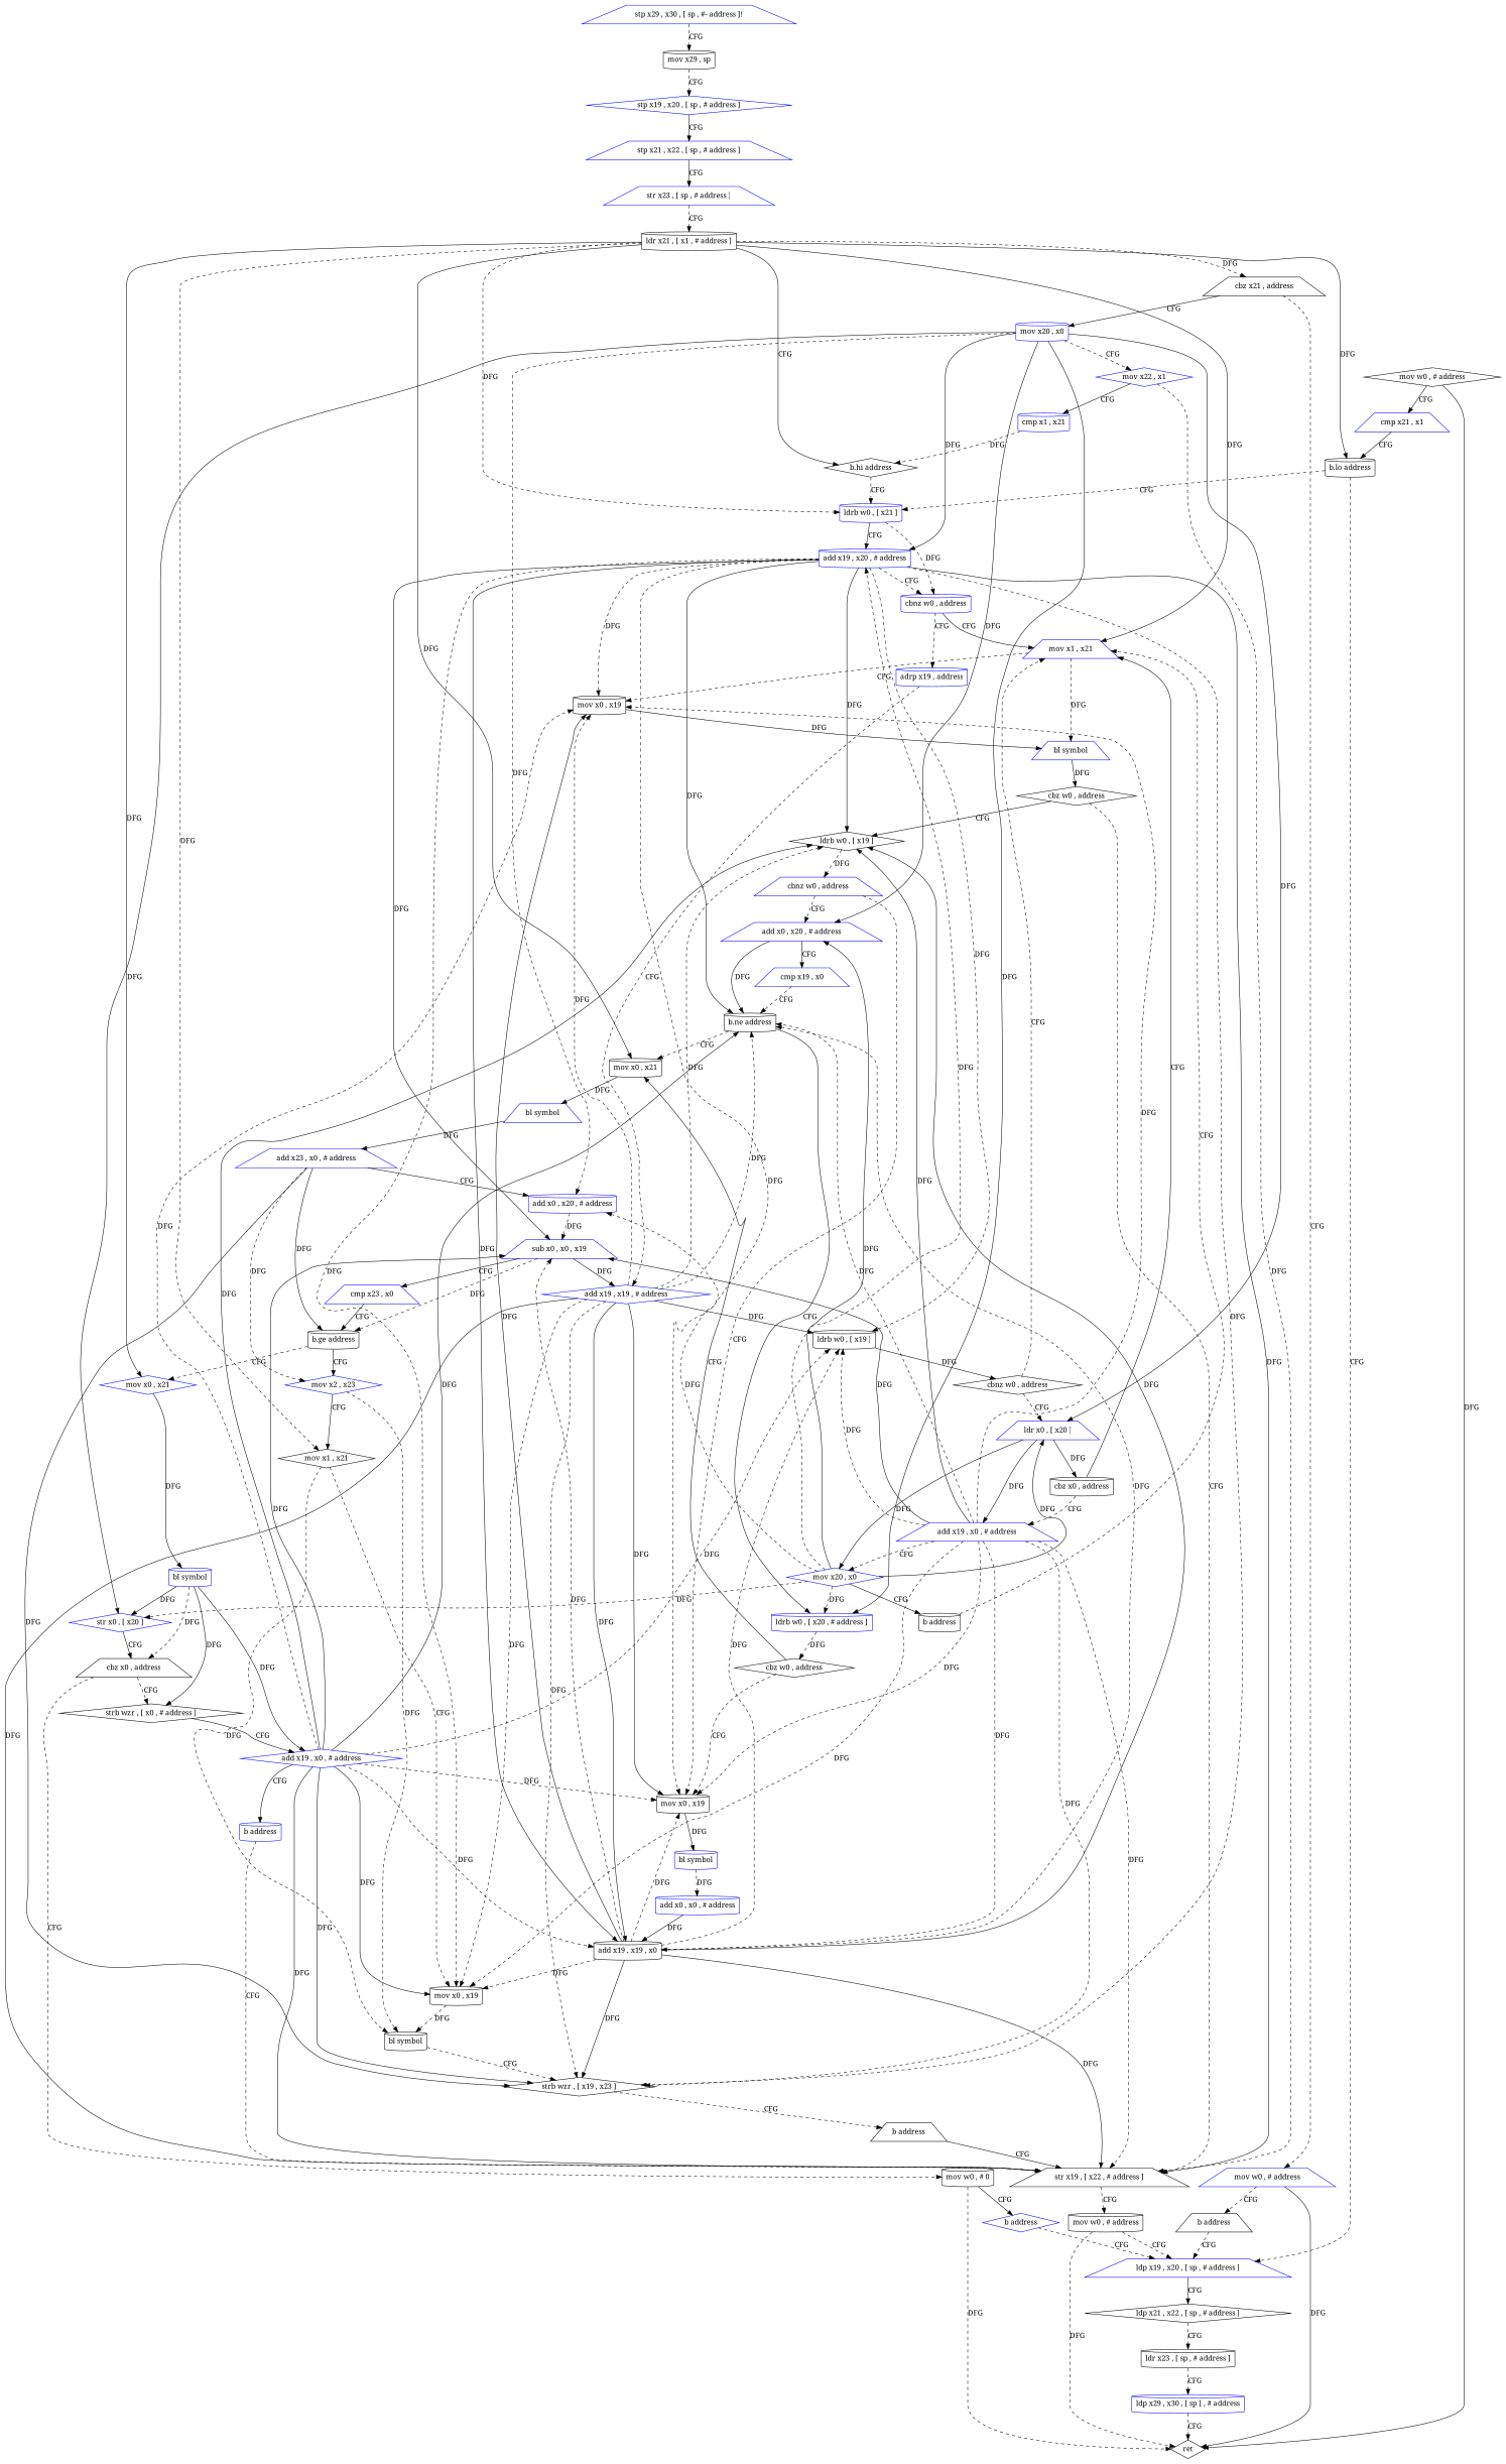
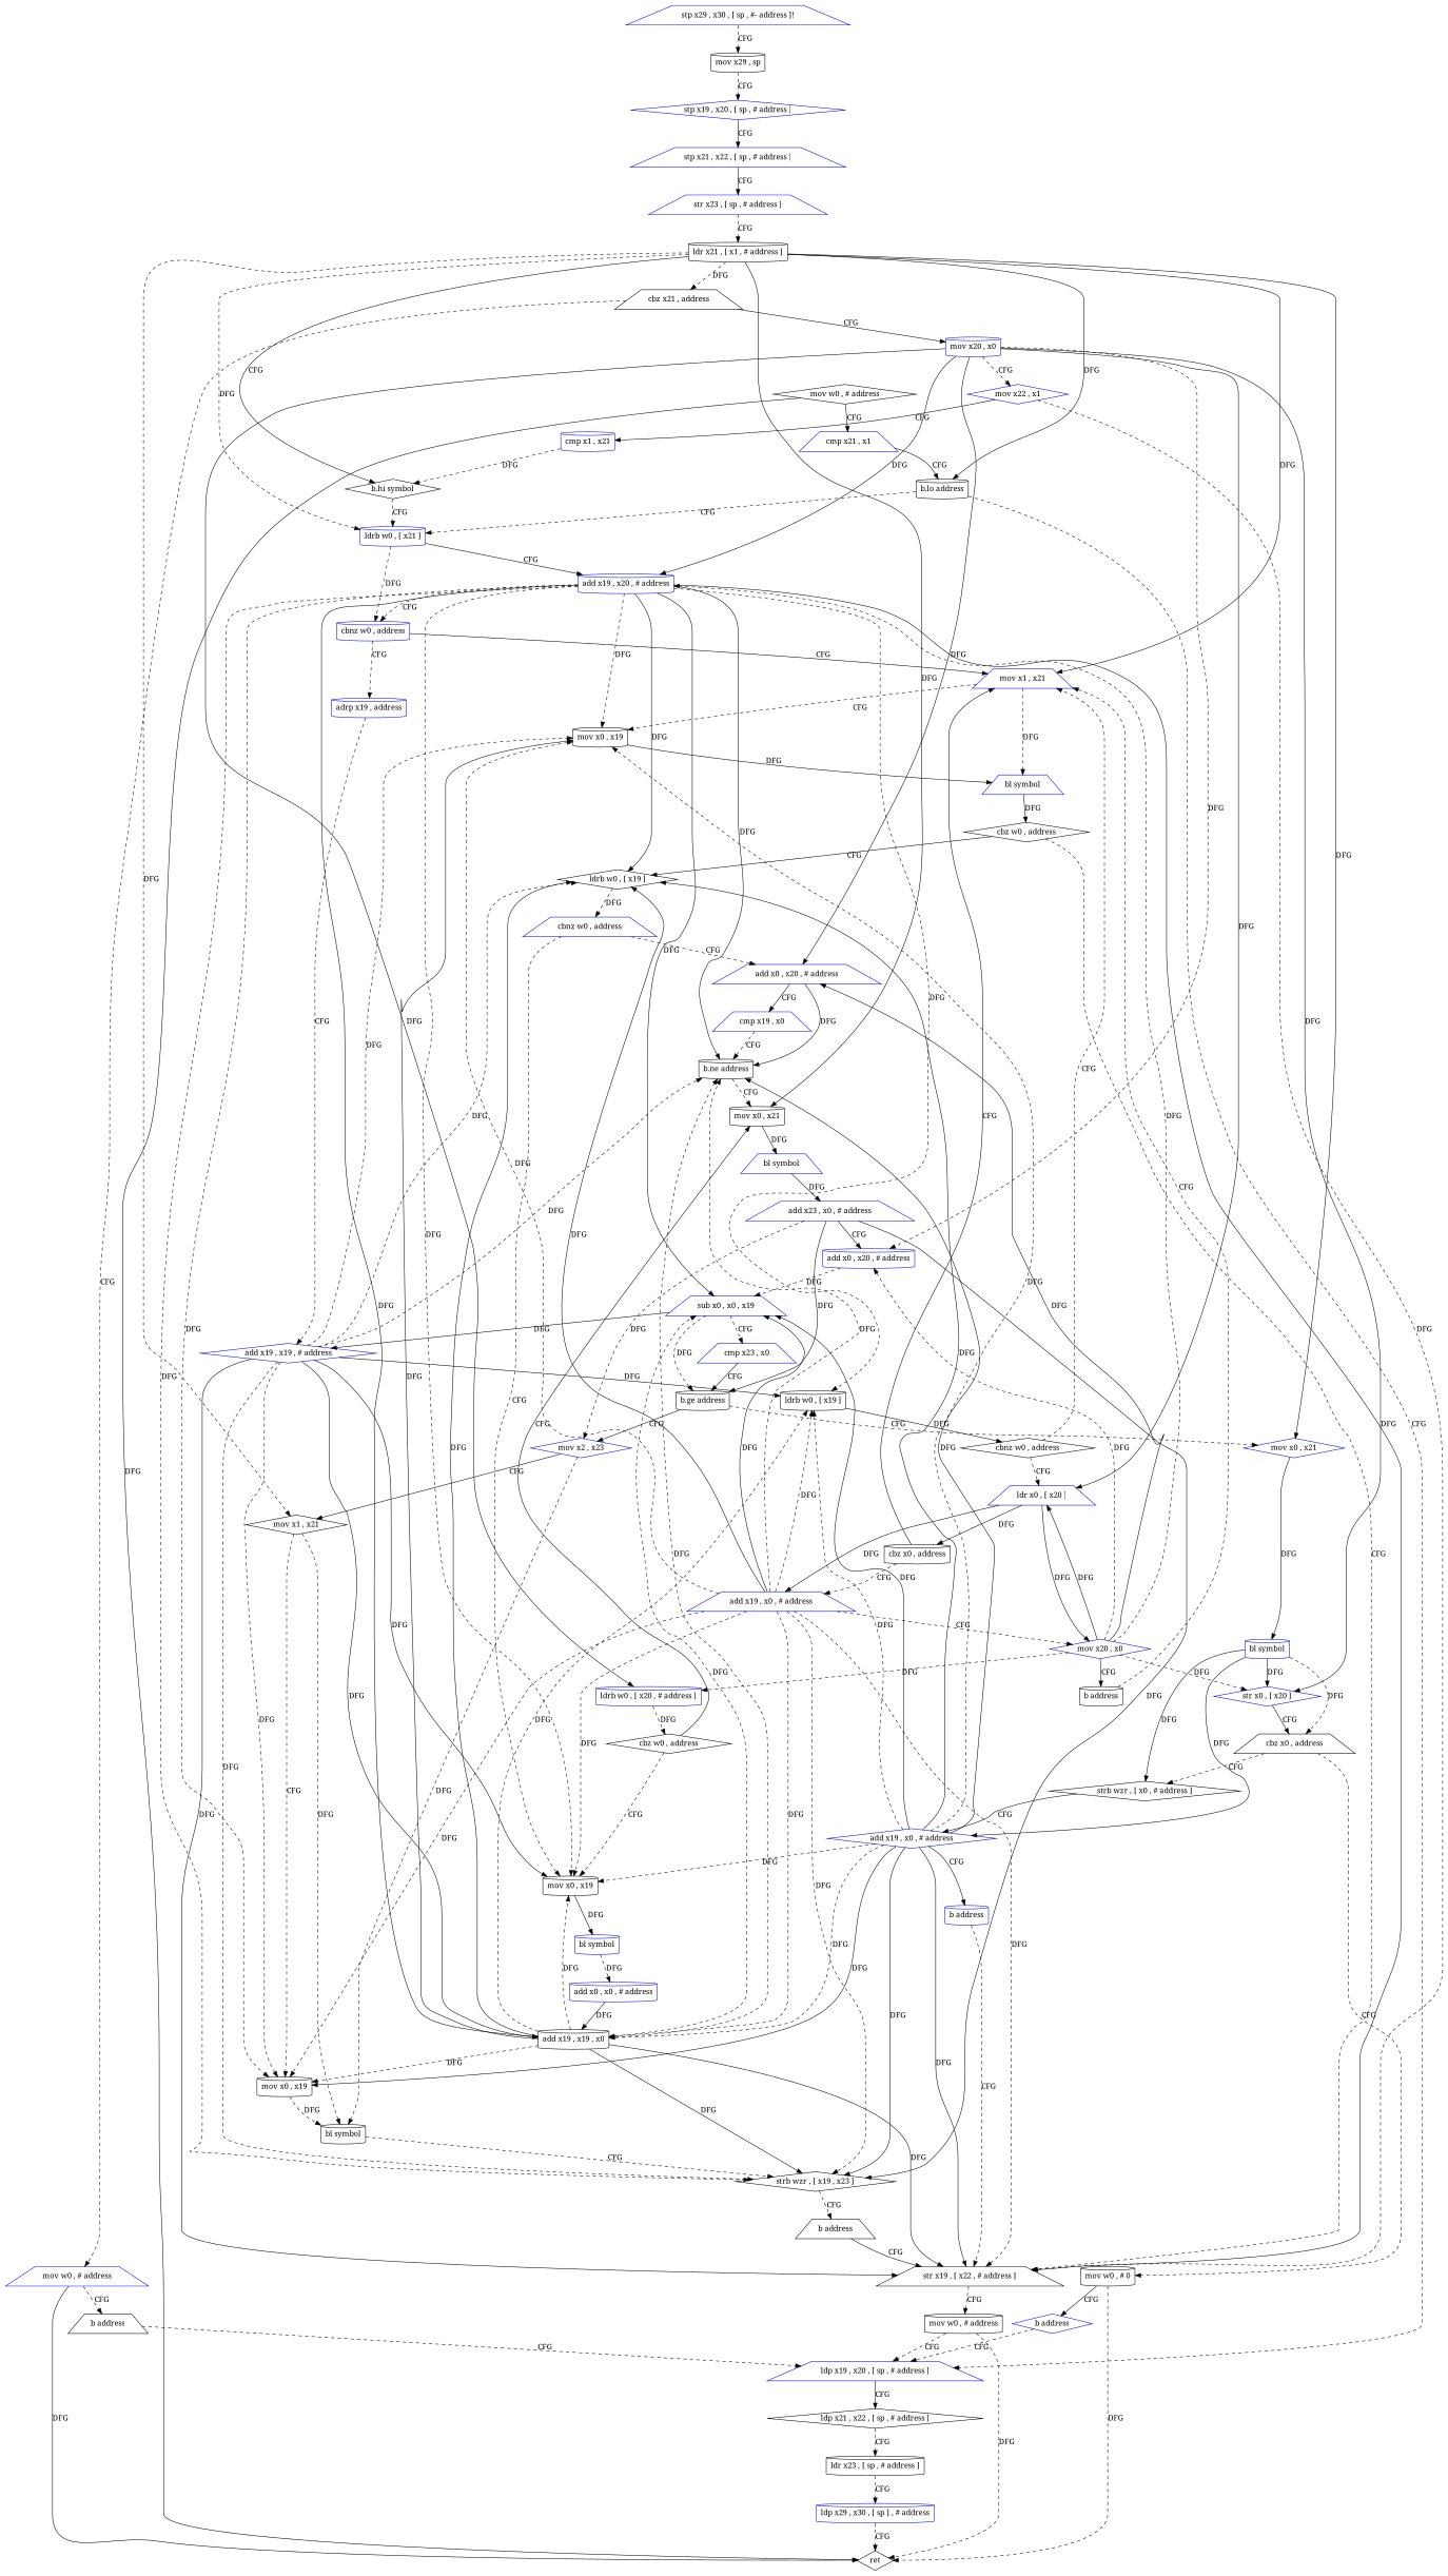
  digraph {
    fontname="Noto Serif"
    node [color=blue fontname="Noto Serif" shape=cylinder]
    edge [fontname="Noto Serif" style=dashed]
    n1 [label="stp x29 , x30 , [ sp , #- address ]!" shape=trapezium]
    n2 [color=black label="mov x29 , sp"]
    n3 [label="stp x19 , x20 , [ sp , # address ]" shape=diamond]
    n4 [label="stp x21 , x22 , [ sp , # address ]" shape=trapezium]
    n5 [label="str x23 , [ sp , # address ]" shape=trapezium]
    n6 [color=black label="ldr x21 , [ x1 , # address ]"]
    n7 [color=black label="cbz x21 , address" shape=trapezium]
-   n8 [color=black label="b.hi address" shape=diamond]
+   n8 [color=black label="b.hi symbol" shape=diamond]
    n9 [label="ldrb w0 , [ x21 ]"]
    n10 [label="mov x1 , x21" shape=trapezium]
    n11 [color=black label="b.lo address"]
    n12 [color=black label="mov x0 , x21"]
    n13 [label="mov x0 , x21" shape=diamond]
    n14 [color=black label="mov x1 , x21" shape=diamond]
    n15 [label="mov w0 , # address" shape=trapezium]
    n16 [label="mov x20 , x0"]
    n17 [label="add x19 , x20 , # address"]
    n18 [label="cbnz w0 , address"]
    n19 [color=black label="mov x0 , x19"]
    n20 [label="bl symbol" shape=trapezium]
    n21 [label="ldp x19 , x20 , [ sp , # address ]" shape=trapezium]
    n22 [label="bl symbol" shape=trapezium]
    n23 [label="bl symbol"]
    n24 [color=black label="mov x0 , x19"]
    n25 [color=black label="bl symbol"]
    n26 [color=black label="b address" shape=trapezium]
    n27 [color=black label=ret shape=diamond]
    n28 [label="mov x22 , x1" shape=diamond]
    n29 [label="add x0 , x20 , # address" shape=trapezium]
    n30 [label="ldr x0 , [ x20 ]" shape=trapezium]
    n31 [label="ldrb w0 , [ x20 , # address ]"]
    n32 [label="add x0 , x20 , # address"]
    n33 [label="str x0 , [ x20 ]" shape=diamond]
    n34 [label="cmp x1 , x21"]
    n35 [color=black label="str x19 , [ x22 , # address ]" shape=trapezium]
    n36 [color=black label="ldrb w0 , [ x19 ]" shape=diamond]
    n37 [color=black label="mov x0 , x19"]
    n38 [color=black label="add x19 , x19 , x0"]
    n39 [color=black label="ldrb w0 , [ x19 ]"]
    n40 [color=black label="b.ne address"]
    n41 [label="sub x0 , x0 , x19" shape=trapezium]
    n42 [color=black label="strb wzr , [ x19 , x23 ]" shape=diamond]
    n43 [label="cmp x19 , x0" shape=trapezium]
    n44 [color=black label="cbz x0 , address"]
    n45 [label="add x19 , x0 , # address" shape=trapezium]
    n46 [label="mov x20 , x0" shape=diamond]
    n47 [color=black label="cbz w0 , address" shape=diamond]
    n48 [color=black label="cbz x0 , address" shape=trapezium]
    n49 [color=black label="ldp x21 , x22 , [ sp , # address ]" shape=diamond]
    n50 [color=black label="ldr x23 , [ sp , # address ]"]
    n51 [color=black label="mov w0 , # address"]
    n52 [label="adrp x19 , address"]
    n53 [color=black label="mov w0 , # address" shape=diamond]
    n54 [label="cmp x21 , x1" shape=trapezium]
    n55 [label="ldp x29 , x30 , [ sp ] , # address"]
    n56 [label="cbnz w0 , address" shape=trapezium]
    n57 [label="bl symbol"]
    n58 [color=black label="cbnz w0 , address" shape=diamond]
    n59 [label="add x19 , x19 , # address" shape=diamond]
    n60 [color=black label="b.ge address"]
    n61 [label="cmp x23 , x0" shape=trapezium]
    n62 [color=black label="b address" shape=trapezium]
    n63 [color=black label="cbz w0 , address" shape=diamond]
    n64 [label="add x0 , x0 , # address"]
    n65 [color=black label="b address"]
    n66 [label="add x23 , x0 , # address" shape=trapezium]
    n67 [label="mov x2 , x23" shape=diamond]
    n68 [color=black label="strb wzr , [ x0 , # address ]" shape=diamond]
    n69 [label="add x19 , x0 , # address" shape=diamond]
    n70 [color=black label="mov w0 , # 0"]
    n71 [label="b address"]
    n72 [label="b address" shape=diamond]
    n1 -> n2 [label=CFG]
    n2 -> n3 [label=CFG]
    n3 -> n4 [label=CFG style=solid]
    n4 -> n5 [label=CFG style=solid]
    n5 -> n6 [label=CFG]
    n6 -> n7 [label=DFG]
    n6 -> n8 [label=CFG style=solid]
    n6 -> n9 [label=DFG]
    n6 -> n10 [label=DFG style=solid]
    n6 -> n11 [label=DFG style=solid]
    n6 -> n12 [label=DFG style=solid]
    n6 -> n13 [label=DFG style=solid]
    n6 -> n14 [label=DFG]
    n7 -> n15 [label=CFG]
    n7 -> n16 [label=CFG style=solid]
    n8 -> n9 [label=CFG]
    n9 -> n17 [label=CFG style=solid]
    n9 -> n18 [label=DFG]
    n10 -> n19 [label=CFG]
    n10 -> n20 [label=DFG]
    n11 -> n9 [label=CFG]
    n11 -> n21 [label=CFG]
    n12 -> n22 [label=DFG style=solid]
    n13 -> n23 [label=DFG style=solid]
    n14 -> n24 [label=CFG]
    n14 -> n25 [label=DFG]
    n15 -> n26 [label=CFG]
    n15 -> n27 [label=DFG style=solid]
    n16 -> n17 [label=DFG style=solid]
    n16 -> n28 [label=CFG]
    n16 -> n29 [label=DFG style=solid]
    n16 -> n30 [label=DFG style=solid]
    n16 -> n31 [label=DFG style=solid]
    n16 -> n32 [label=DFG]
    n16 -> n33 [label=DFG style=solid]
    n17 -> n18 [label=CFG]
    n17 -> n19 [label=DFG]
    n17 -> n24 [label=DFG]
    n17 -> n35 [label=DFG style=solid]
    n17 -> n36 [label=DFG style=solid]
    n17 -> n37 [label=DFG]
    n17 -> n38 [label=DFG style=solid]
    n17 -> n39 [label=DFG]
    n17 -> n40 [label=DFG style=solid]
    n17 -> n41 [label=DFG style=solid]
    n17 -> n42 [label=DFG]
    n18 -> n10 [label=CFG style=solid]
    n18 -> n52 [label=CFG]
    n19 -> n20 [label=DFG style=solid]
    n20 -> n63 [label=DFG style=solid]
    n21 -> n49 [label=CFG style=solid]
    n22 -> n66 [label=DFG style=solid]
    n23 -> n33 [label=DFG style=solid]
    n23 -> n48 [label=DFG]
    n23 -> n68 [label=DFG style=solid]
    n23 -> n69 [label=DFG style=solid]
    n24 -> n25 [label=DFG]
    n25 -> n42 [label=CFG]
    n26 -> n21 [label=CFG]
    n28 -> n34 [label=CFG style=solid]
    n28 -> n35 [label=DFG]
    n29 -> n40 [label=DFG style=solid]
    n29 -> n43 [label=CFG style=solid]
    n30 -> n44 [label=DFG style=solid]
    n30 -> n45 [label=DFG style=solid]
    n30 -> n46 [label=DFG style=solid]
    n31 -> n47 [label=DFG]
    n32 -> n41 [label=DFG]
    n33 -> n48 [label=CFG style=solid]
    n34 -> n8 [label=DFG]
    n35 -> n51 [label=CFG]
    n36 -> n56 [label=DFG]
    n37 -> n57 [label=DFG style=solid]
    n38 -> n19 [label=DFG style=solid]
    n38 -> n24 [label=DFG]
    n38 -> n35 [label=DFG style=solid]
    n38 -> n36 [label=DFG style=solid]
    n38 -> n37 [label=DFG]
    n38 -> n39 [label=DFG]
    n38 -> n40 [label=DFG]
    n38 -> n41 [label=DFG]
    n38 -> n42 [label=DFG style=solid]
    n39 -> n58 [label=DFG style=solid]
    n40 -> n12 [label=CFG]
-   n40 -> n31 [label=CFG style=solid]
    n41 -> n59 [label=DFG style=solid]
    n41 -> n60 [label=DFG]
-   n41 -> n61 [label=CFG style=solid]
+   n41 -> n61 [label=CFG]
    n42 -> n62 [label=CFG]
    n43 -> n40 [label=CFG]
    n44 -> n10 [label=CFG style=solid]
    n44 -> n45 [label=CFG]
    n45 -> n19 [label=DFG]
    n45 -> n24 [label=DFG]
    n45 -> n35 [label=DFG]
    n45 -> n36 [label=DFG style=solid]
    n45 -> n37 [label=DFG]
    n45 -> n38 [label=DFG]
    n45 -> n39 [label=DFG]
    n45 -> n40 [label=DFG]
    n45 -> n41 [label=DFG style=solid]
    n45 -> n42 [label=DFG]
    n45 -> n46 [label=CFG]
    n46 -> n17 [label=DFG]
    n46 -> n29 [label=DFG style=solid]
    n46 -> n30 [label=DFG style=solid]
    n46 -> n31 [label=DFG]
    n46 -> n32 [label=DFG]
    n46 -> n33 [label=DFG]
    n46 -> n65 [label=CFG style=solid]
    n47 -> n12 [label=CFG style=solid]
    n47 -> n37 [label=CFG]
    n48 -> n68 [label=CFG]
    n48 -> n70 [label=CFG]
    n49 -> n50 [label=CFG]
    n50 -> n55 [label=CFG]
    n51 -> n21 [label=CFG]
    n51 -> n27 [label=DFG]
    n52 -> n59 [label=CFG]
    n53 -> n27 [label=DFG style=solid]
    n53 -> n54 [label=CFG style=solid]
    n54 -> n11 [label=CFG style=solid]
    n55 -> n27 [label=CFG]
    n56 -> n29 [label=CFG]
    n56 -> n37 [label=CFG]
    n57 -> n64 [label=DFG]
    n58 -> n10 [label=CFG]
    n58 -> n30 [label=CFG]
    n59 -> n19 [label=DFG]
    n59 -> n24 [label=DFG]
    n59 -> n35 [label=DFG style=solid]
    n59 -> n36 [label=DFG]
    n59 -> n37 [label=DFG style=solid]
    n59 -> n38 [label=DFG style=solid]
    n59 -> n39 [label=DFG style=solid]
    n59 -> n40 [label=DFG]
    n59 -> n42 [label=DFG]
    n60 -> n13 [label=CFG]
    n60 -> n67 [label=CFG style=solid]
    n61 -> n60 [label=CFG style=solid]
    n62 -> n35 [label=CFG style=solid]
    n63 -> n35 [label=CFG]
    n63 -> n36 [label=CFG style=solid]
    n64 -> n38 [label=DFG style=solid]
    n65 -> n10 [label=CFG]
    n66 -> n32 [label=CFG style=solid]
    n66 -> n42 [label=DFG style=solid]
    n66 -> n60 [label=DFG style=solid]
    n66 -> n67 [label=DFG]
    n67 -> n14 [label=CFG style=solid]
    n67 -> n25 [label=DFG]
    n68 -> n69 [label=CFG style=solid]
    n69 -> n19 [label=DFG]
    n69 -> n24 [label=DFG style=solid]
    n69 -> n35 [label=DFG style=solid]
    n69 -> n36 [label=DFG style=solid]
    n69 -> n37 [label=DFG]
    n69 -> n38 [label=DFG]
    n69 -> n39 [label=DFG]
    n69 -> n40 [label=DFG style=solid]
    n69 -> n41 [label=DFG style=solid]
    n69 -> n42 [label=DFG style=solid]
    n69 -> n71 [label=CFG style=solid]
    n70 -> n27 [label=DFG]
    n70 -> n72 [label=CFG style=solid]
    n71 -> n35 [label=CFG]
    n72 -> n21 [label=CFG]
  }
